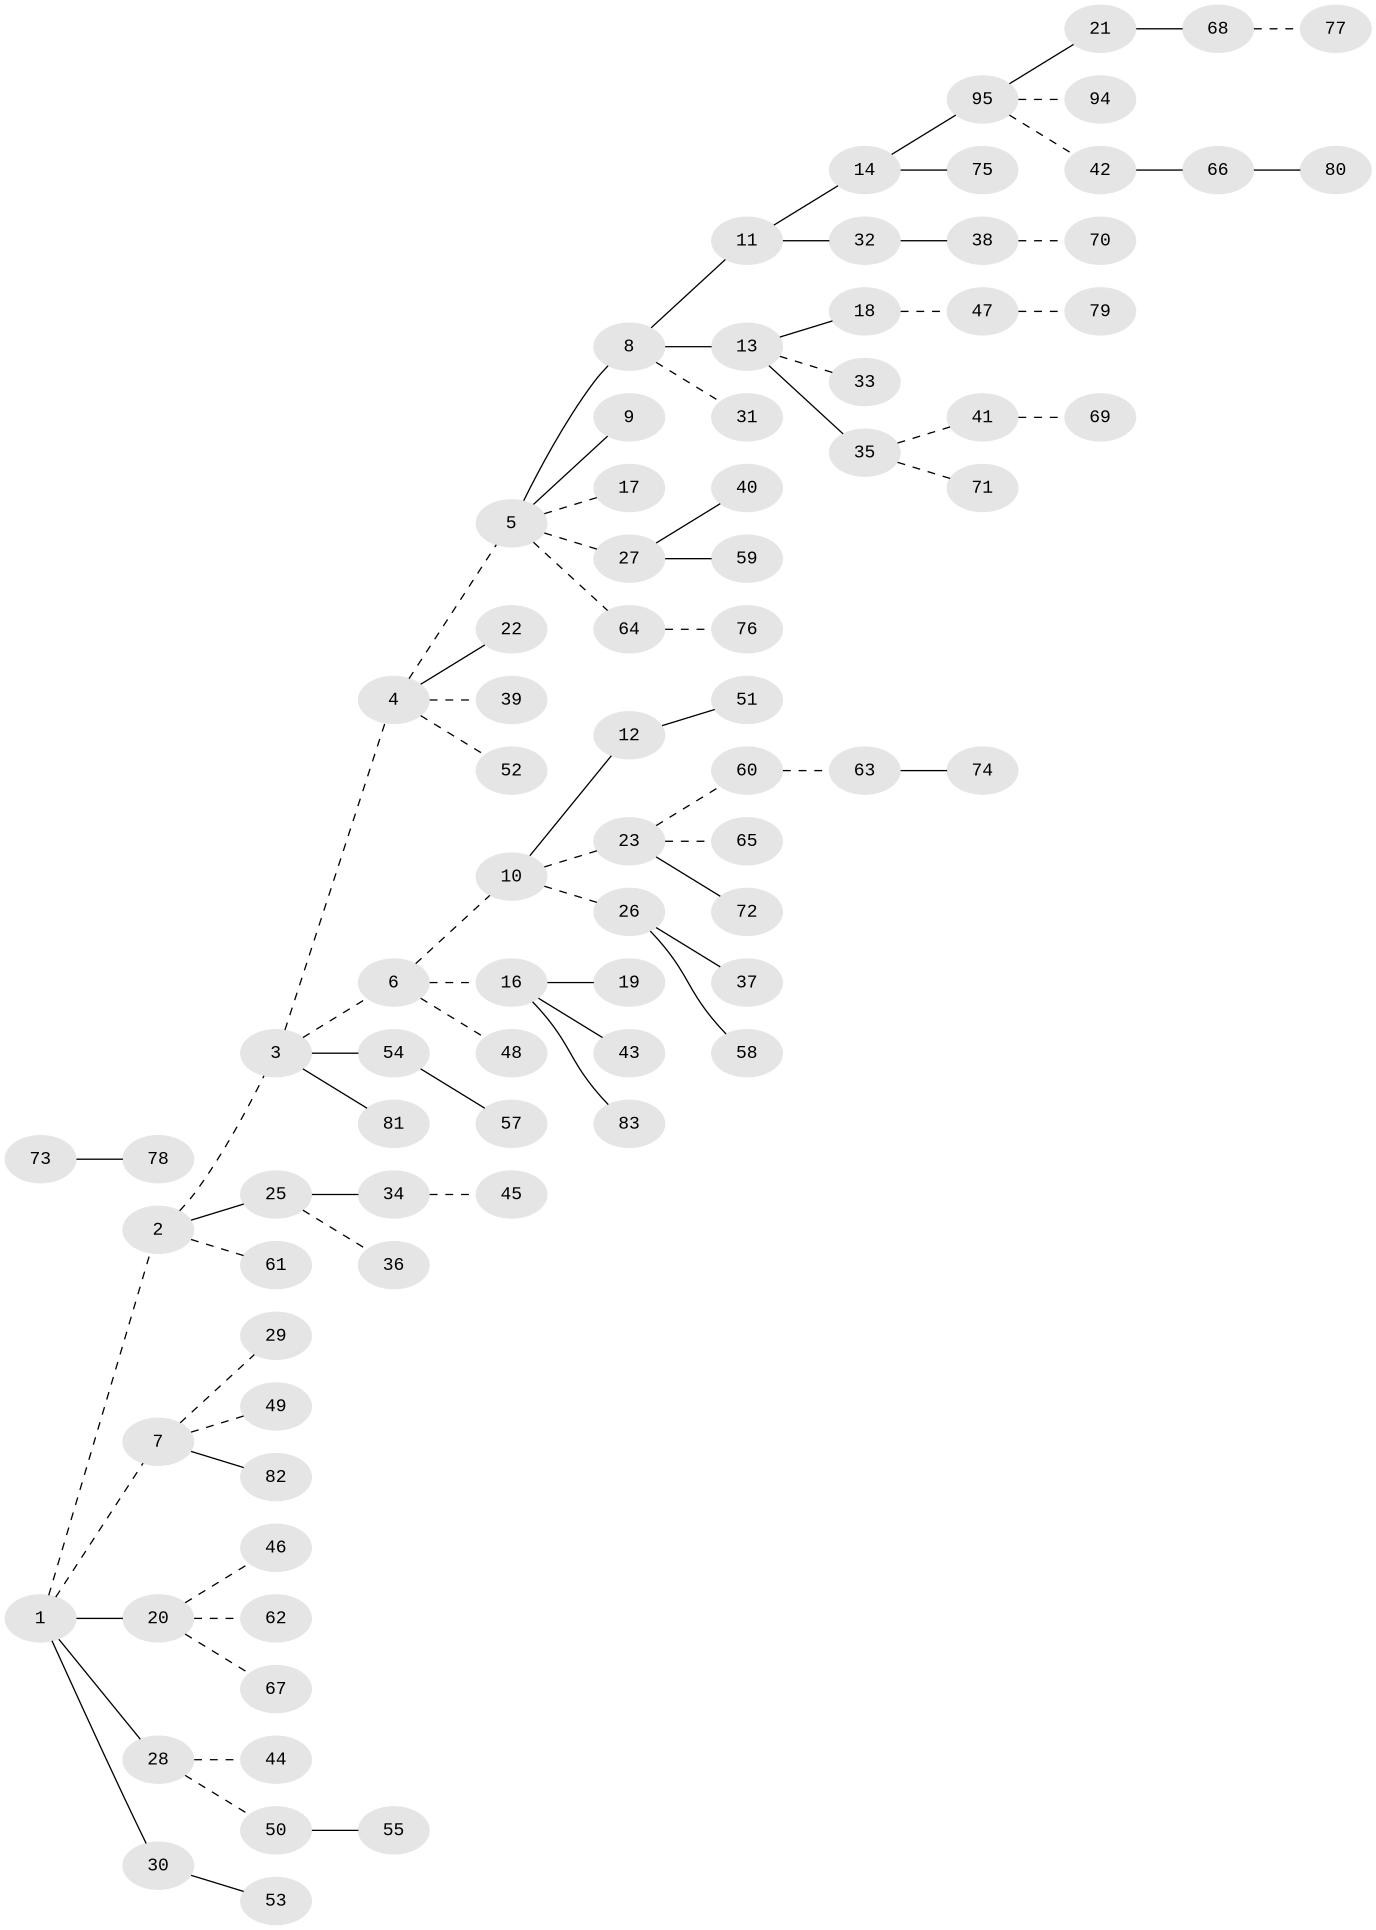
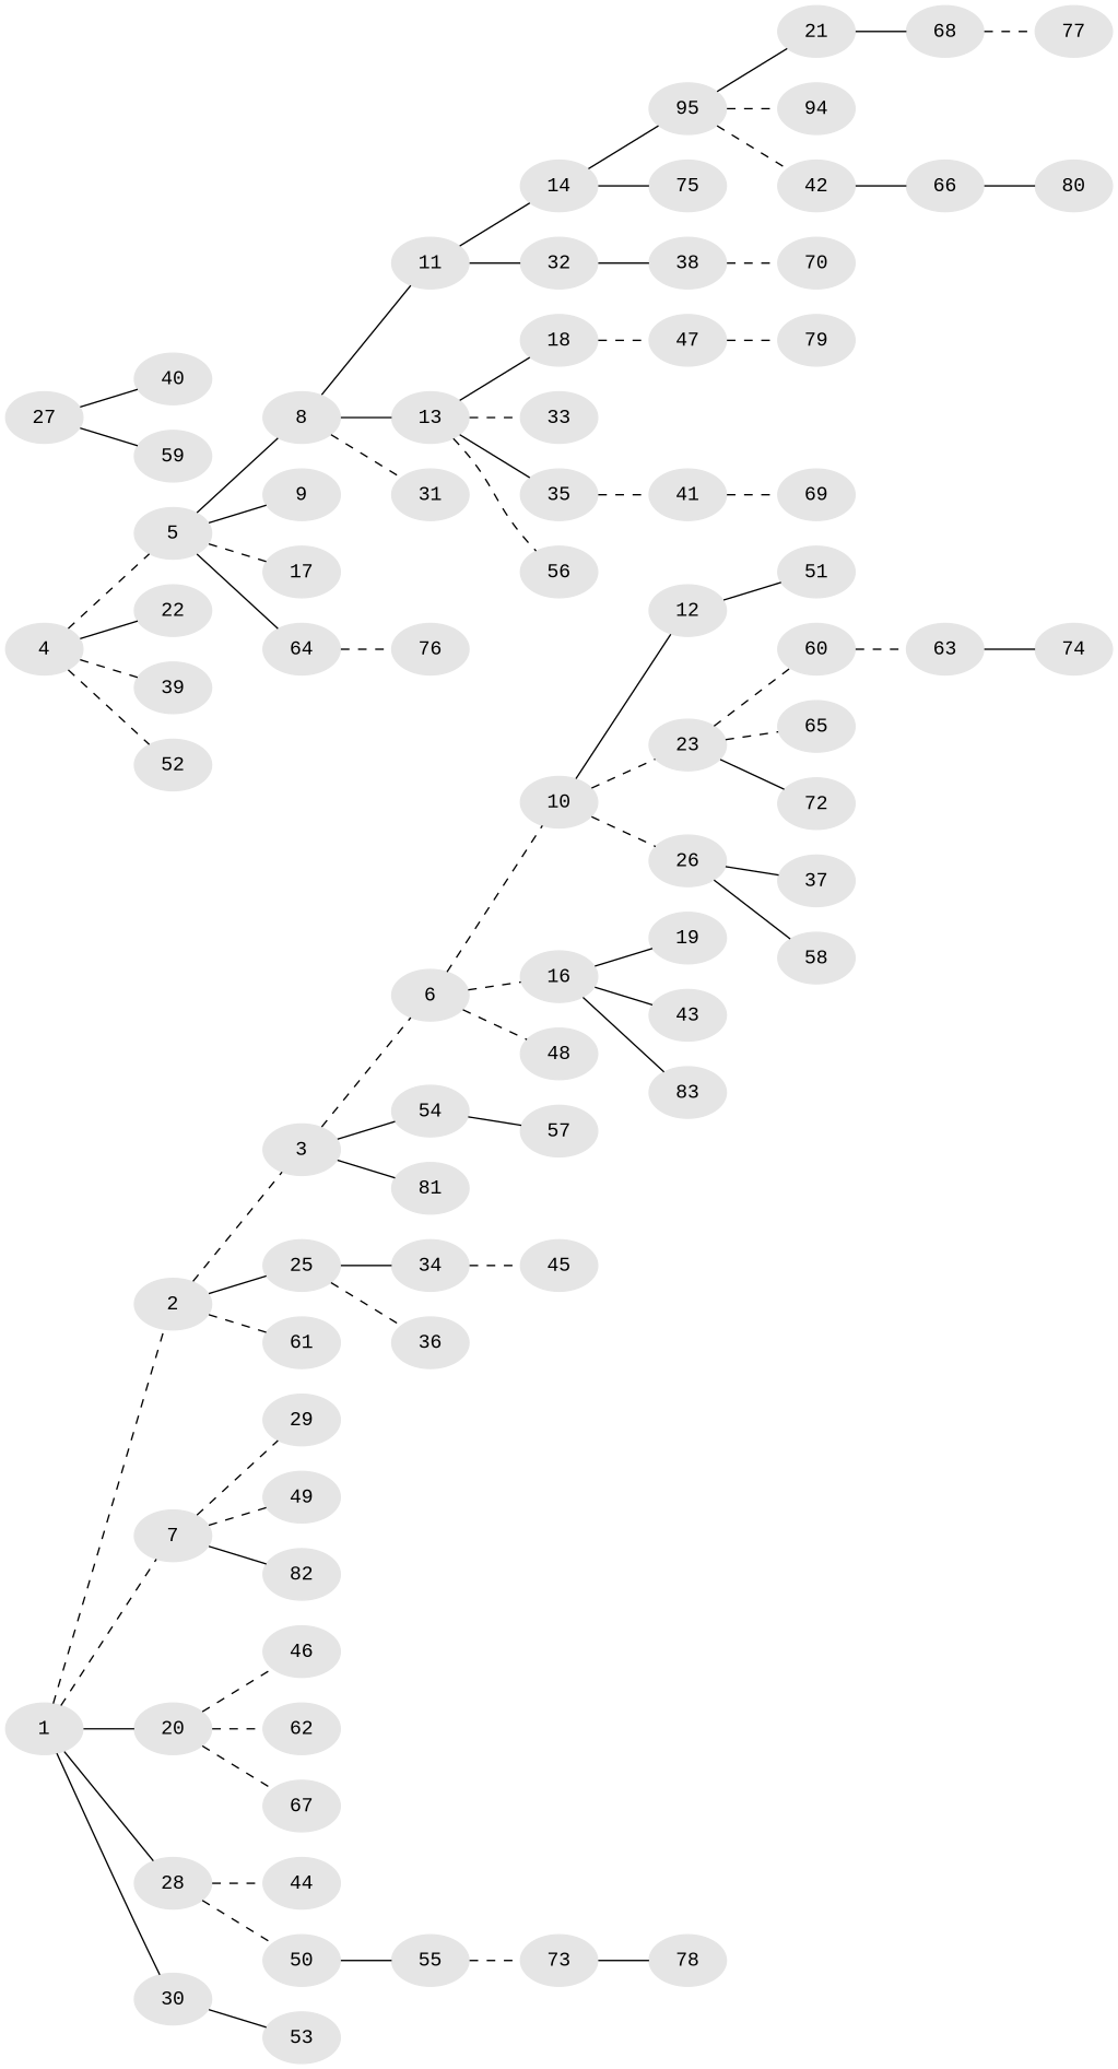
  graph {
    fontname="Liberation Mono"
    rankdir=LR
    node [color=gray90 fontname="Liberation Mono" style=filled]
    edge [fontname="Liberation Mono" style=dashed]
    1
    2
    7
    20
    28
    30
    3
    25
    61
    29
    49
    82
    46
    62
    67
    44
    50
    53
    4
    6
    54
    81
    34
    36
    5
    22
    39
    52
    10
    16
    48
    57
    8
    9
    17
    27
    64
    11
    13
    31
    40
    59
    76
    12
    23
    26
    19
    43
    83
    14
    32
    18
    33
    35
+   56
    51
    60
    65
    72
    37
    58
    n62 [label=95]
    75
    38
    47
    41
-   71
    21
    n69 [label=94]
    42
    68
    66
    79
    77
    63
    45
    55
    70
    69
    80
    73
    78
    74
    1 -- 2
    1 -- 7
    1 -- 20 [style=solid]
    1 -- 28 [style=solid]
    1 -- 30 [style=solid]
    2 -- 3
    2 -- 25 [style=solid]
    2 -- 61
    7 -- 29
    7 -- 49
    7 -- 82 [style=solid]
    20 -- 46
    20 -- 62
    20 -- 67
    28 -- 44
    28 -- 50
    30 -- 53 [style=solid]
-   3 -- 4
    3 -- 6
    3 -- 54 [style=solid]
    3 -- 81 [style=solid]
    25 -- 34 [style=solid]
    25 -- 36
    50 -- 55 [style=solid]
    4 -- 5
    4 -- 22 [style=solid]
    4 -- 39
    4 -- 52
    6 -- 10
    6 -- 16
    6 -- 48
    54 -- 57 [style=solid]
    34 -- 45
    5 -- 8 [style=solid]
    5 -- 9 [style=solid]
    5 -- 17
-   5 -- 27
-   5 -- 64
+   5 -- 64 [style=solid]
    10 -- 12 [style=solid]
    10 -- 23
    10 -- 26
    16 -- 19 [style=solid]
    16 -- 43 [style=solid]
    16 -- 83 [style=solid]
    8 -- 11 [style=solid]
    8 -- 13 [style=solid]
    8 -- 31
    27 -- 40 [style=solid]
    27 -- 59 [style=solid]
    64 -- 76
    11 -- 14 [style=solid]
    11 -- 32 [style=solid]
    13 -- 18 [style=solid]
    13 -- 33
    13 -- 35 [style=solid]
+   13 -- 56
    12 -- 51 [style=solid]
    23 -- 60
    23 -- 65
    23 -- 72 [style=solid]
    26 -- 37 [style=solid]
    26 -- 58 [style=solid]
    14 -- n62 [style=solid]
    14 -- 75 [style=solid]
    32 -- 38 [style=solid]
    18 -- 47
    35 -- 41
-   35 -- 71
    60 -- 63
    n62 -- 21 [style=solid]
    n62 -- n69
    n62 -- 42
    38 -- 70
    47 -- 79
    41 -- 69
    21 -- 68 [style=solid]
    42 -- 66 [style=solid]
    68 -- 77
    66 -- 80 [style=solid]
    63 -- 74 [style=solid]
+   55 -- 73
    73 -- 78 [style=solid]
  }
